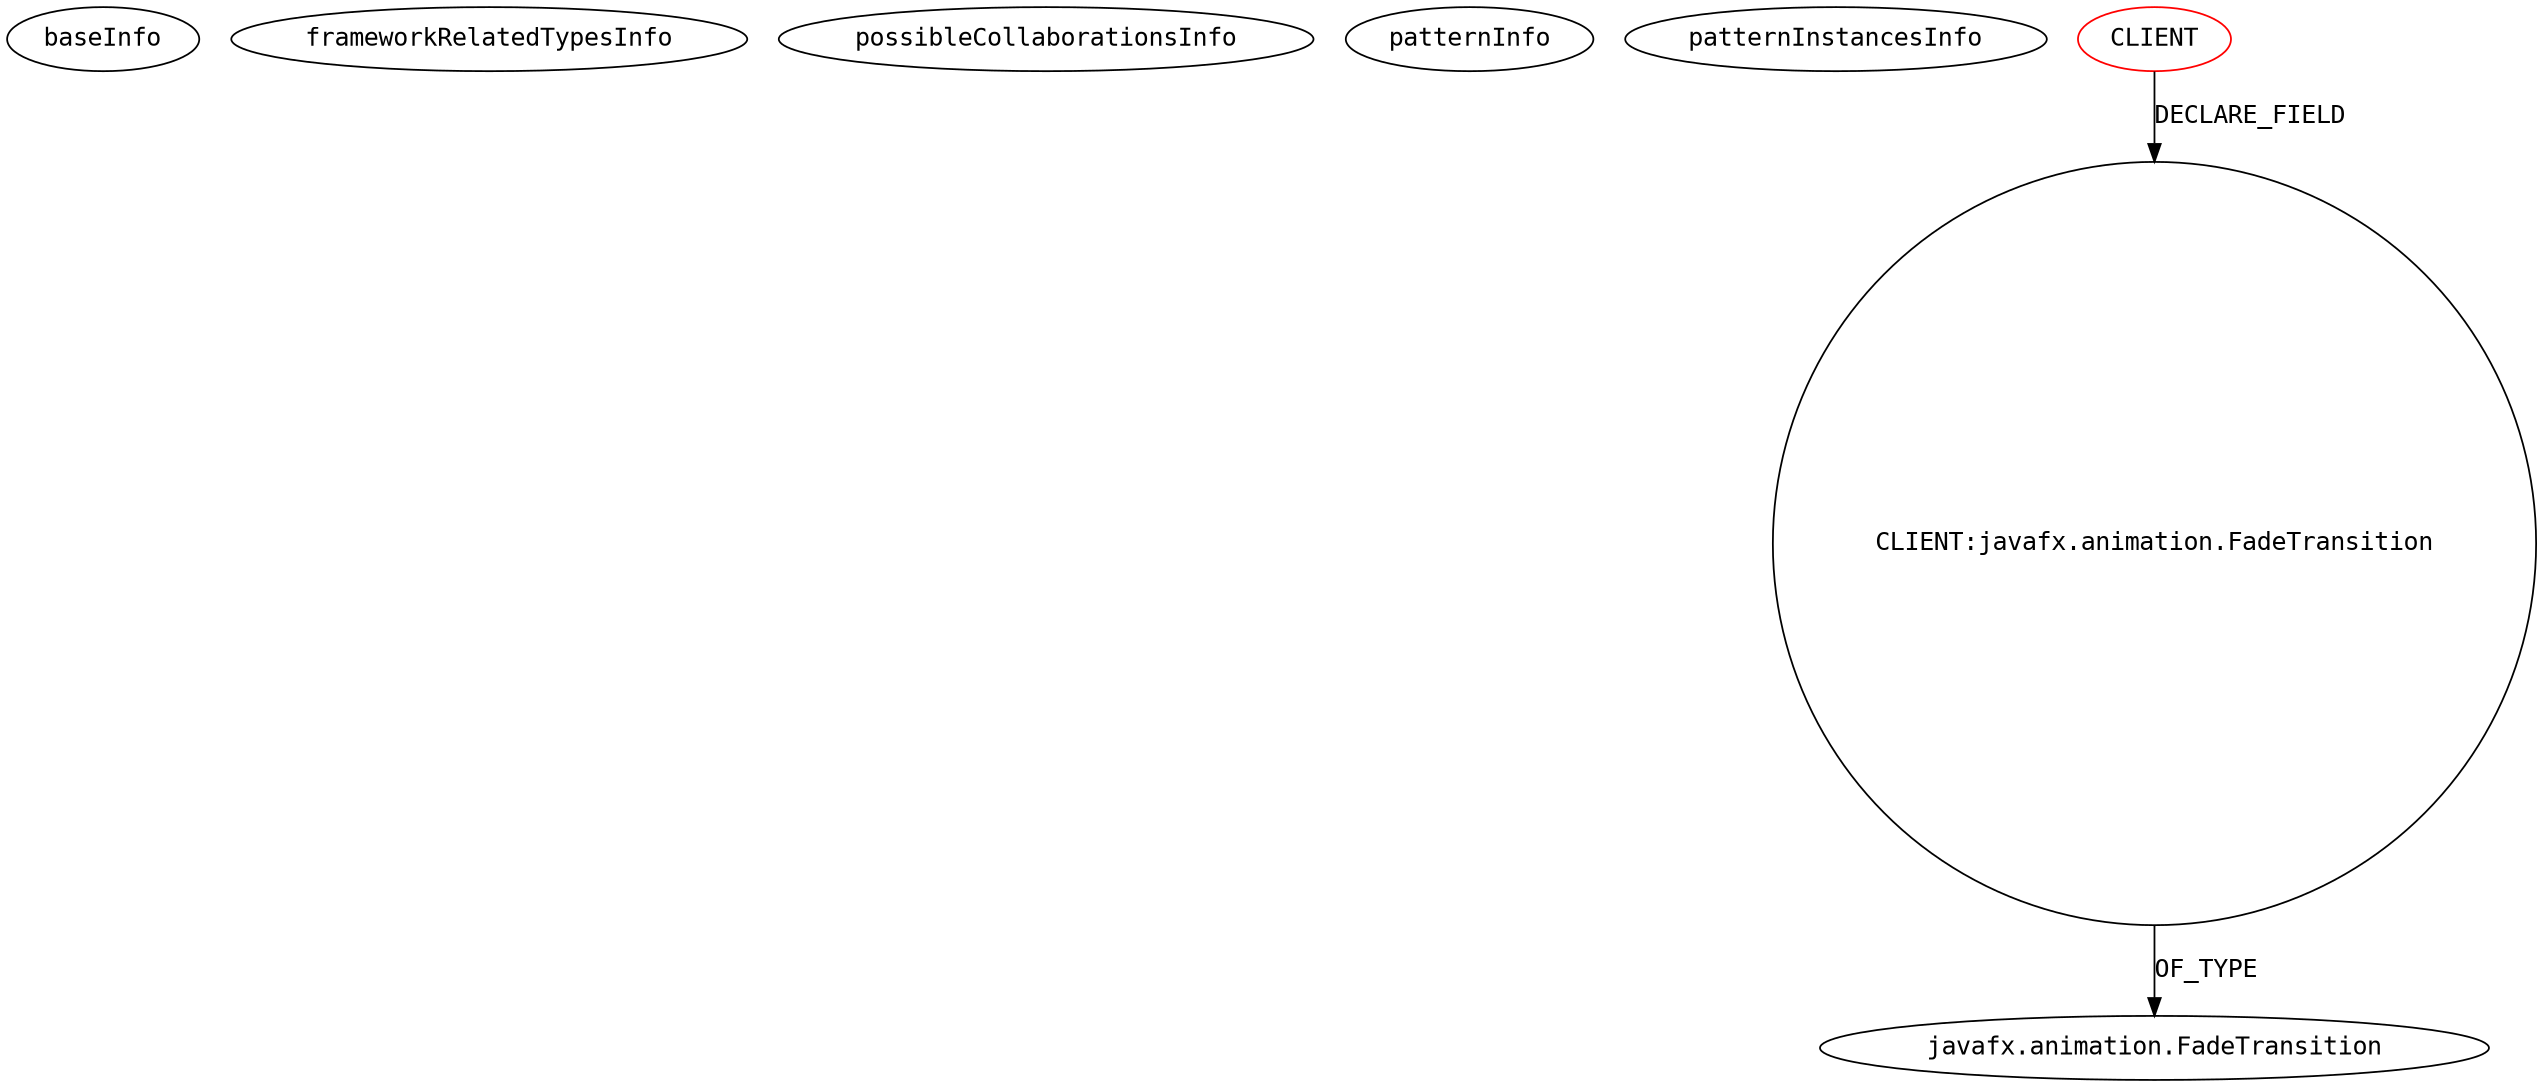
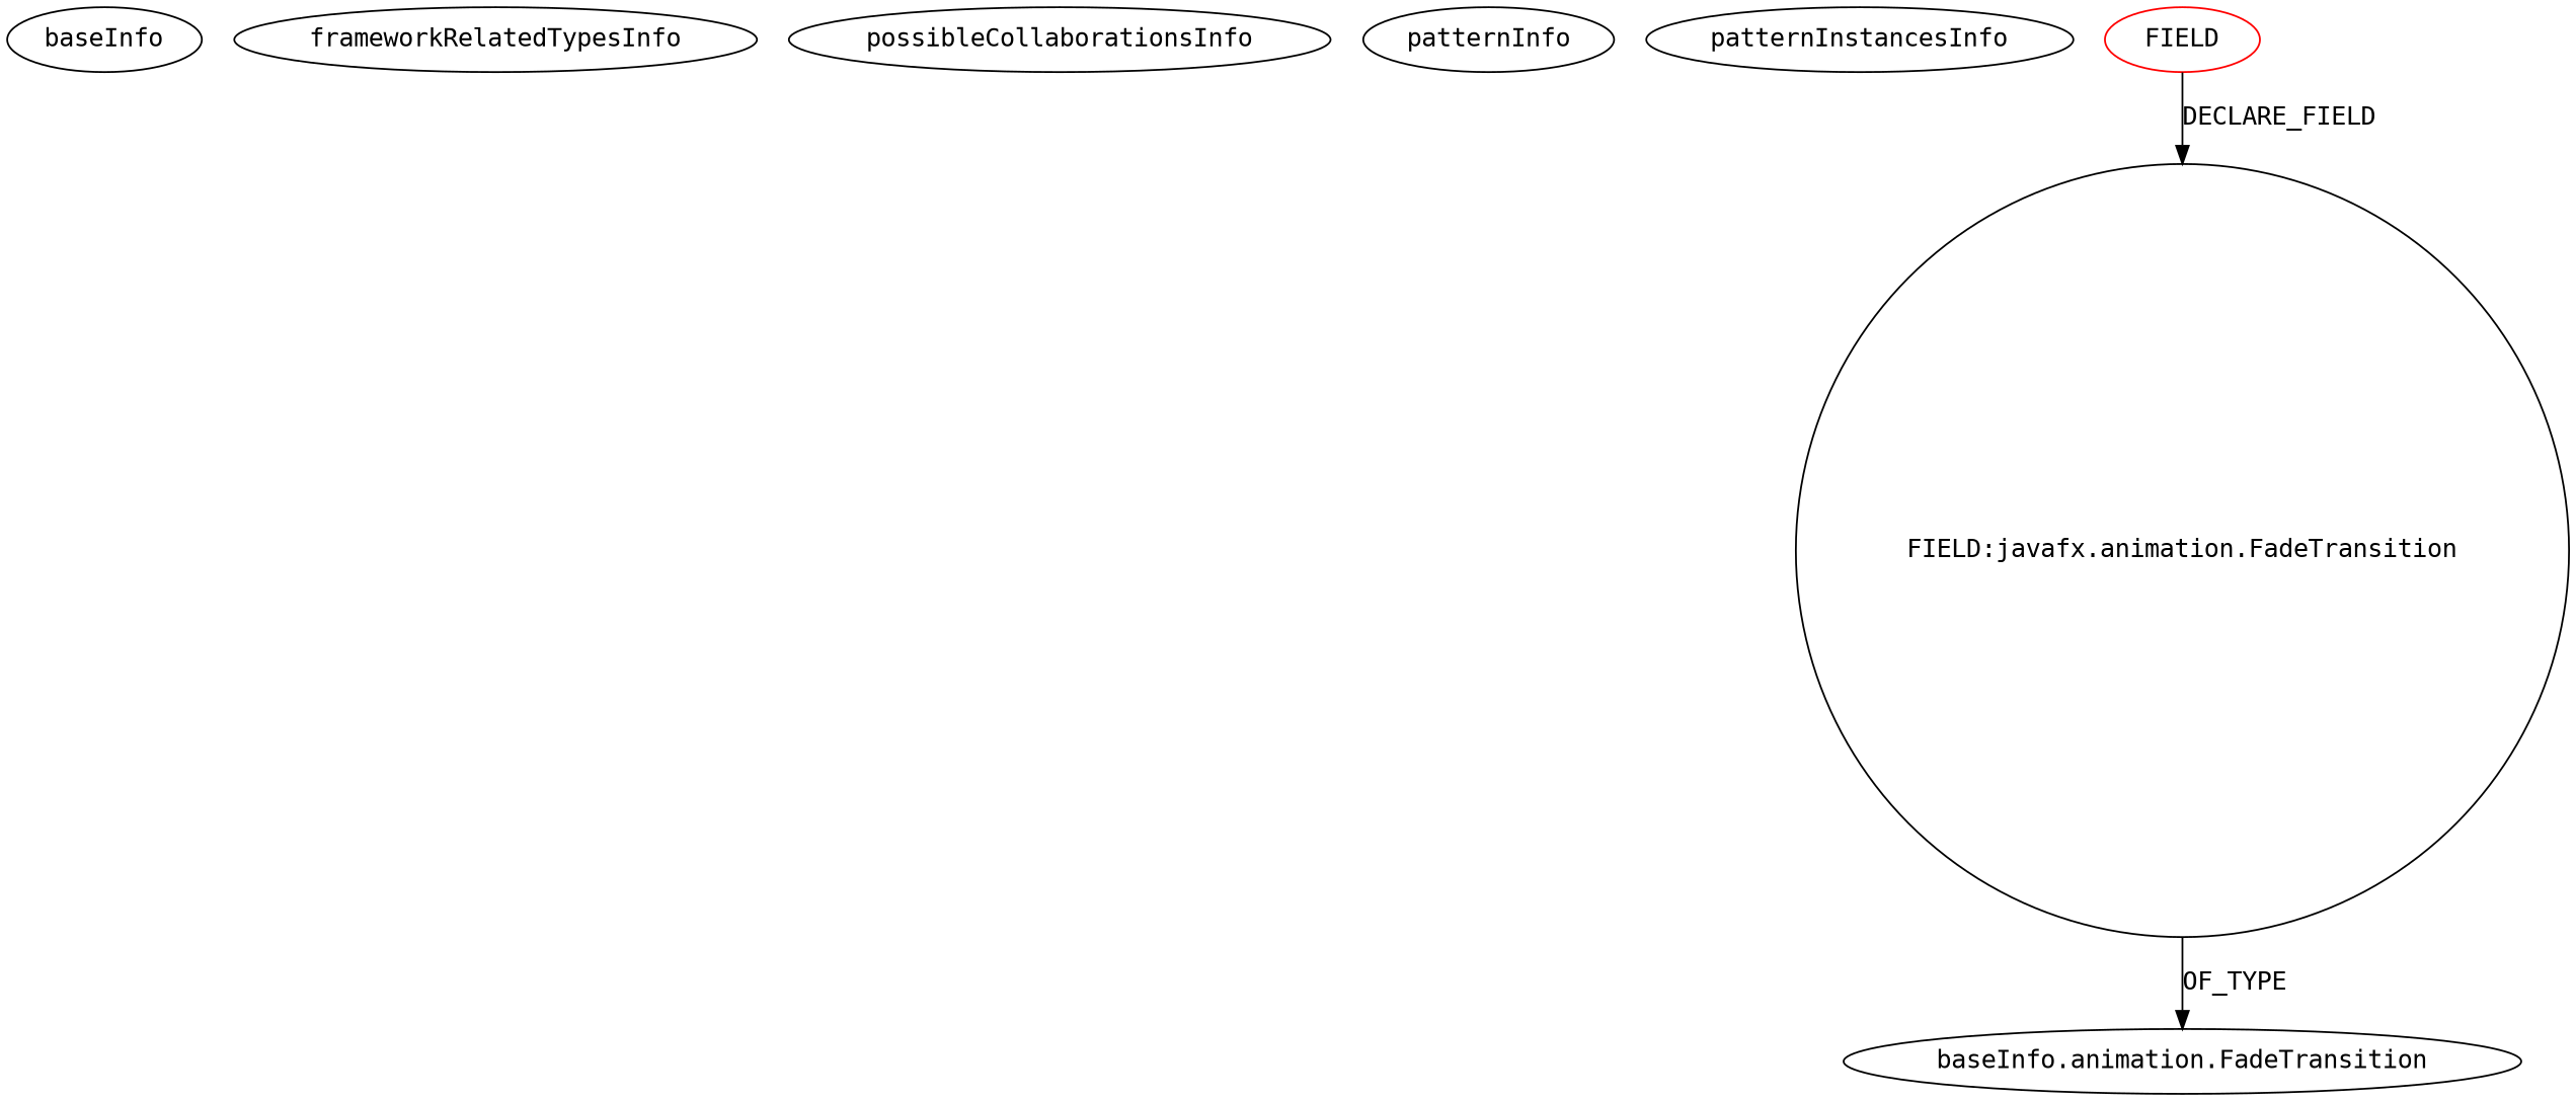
  digraph {
    fontname="DejaVu Sans Mono"
    node [fontname="DejaVu Sans Mono"]
    edge [fontname="DejaVu Sans Mono"]
    baseInfo [category=pattern graphId=4412 isAnonymous=false possibleRelation=false]
    frameworkRelatedTypesInfo
    possibleCollaborationsInfo
    patternInfo [frequency=2.0 patternRootClient=0]
    patternInstancesInfo [0="martin-suky-sisuan~/martin-suky-sisuan/sisuan-master/src/main/java/cz/none/sisuan/ui/controller/MainController.java~MainController~3546" 1="MrLoNee-RadialFx~/MrLoNee-RadialFx/RadialFx-master/src/com/mrlonee/radialfx/settingsmenu/RadialSettingsMenuCenter.java~RadialSettingsMenuCenter~975"]
-   n6 [isFrameworkType=false label="CLIENT:javafx.animation.FadeTransition" shape=circle vertexType=FIELD_DECLARATION]
-   n7 [isFrameworkType=false label="javafx.animation.FadeTransition" vertexType=FRAMEWORK_CLASS_TYPE]
-   n8 [color=red isFrameworkType=false label=CLIENT vertexType=ROOT_CLIENT_CLASS_DECLARATION]
+   n6 [isFrameworkType=false label="FIELD:javafx.animation.FadeTransition" shape=circle vertexType=FIELD_DECLARATION]
+   n7 [isFrameworkType=false label="baseInfo.animation.FadeTransition" vertexType=FRAMEWORK_CLASS_TYPE]
+   n8 [color=red isFrameworkType=false label=FIELD vertexType=ROOT_CLIENT_CLASS_DECLARATION]
    n6 -> n7 [label=OF_TYPE]
    n8 -> n6 [label=DECLARE_FIELD]
  }
